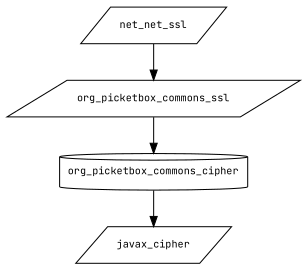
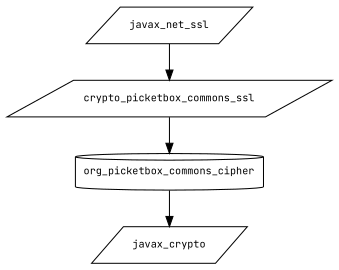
  digraph {
    fontname="JetBrains Mono"
    node [fontname="JetBrains Mono" fontsize=10.0 shape=parallelogram]
    edge [fontname="JetBrains Mono"]
    org_picketbox_commons_cipher [shape=cylinder]
-   javax_crypto [label=javax_cipher]
-   org_picketbox_commons_ssl
-   javax_net_ssl [label=net_net_ssl]
+   javax_crypto
+   org_picketbox_commons_ssl [label=crypto_picketbox_commons_ssl]
+   javax_net_ssl
    org_picketbox_commons_cipher -> javax_crypto
    org_picketbox_commons_ssl -> org_picketbox_commons_cipher
    javax_net_ssl -> org_picketbox_commons_ssl
  }
